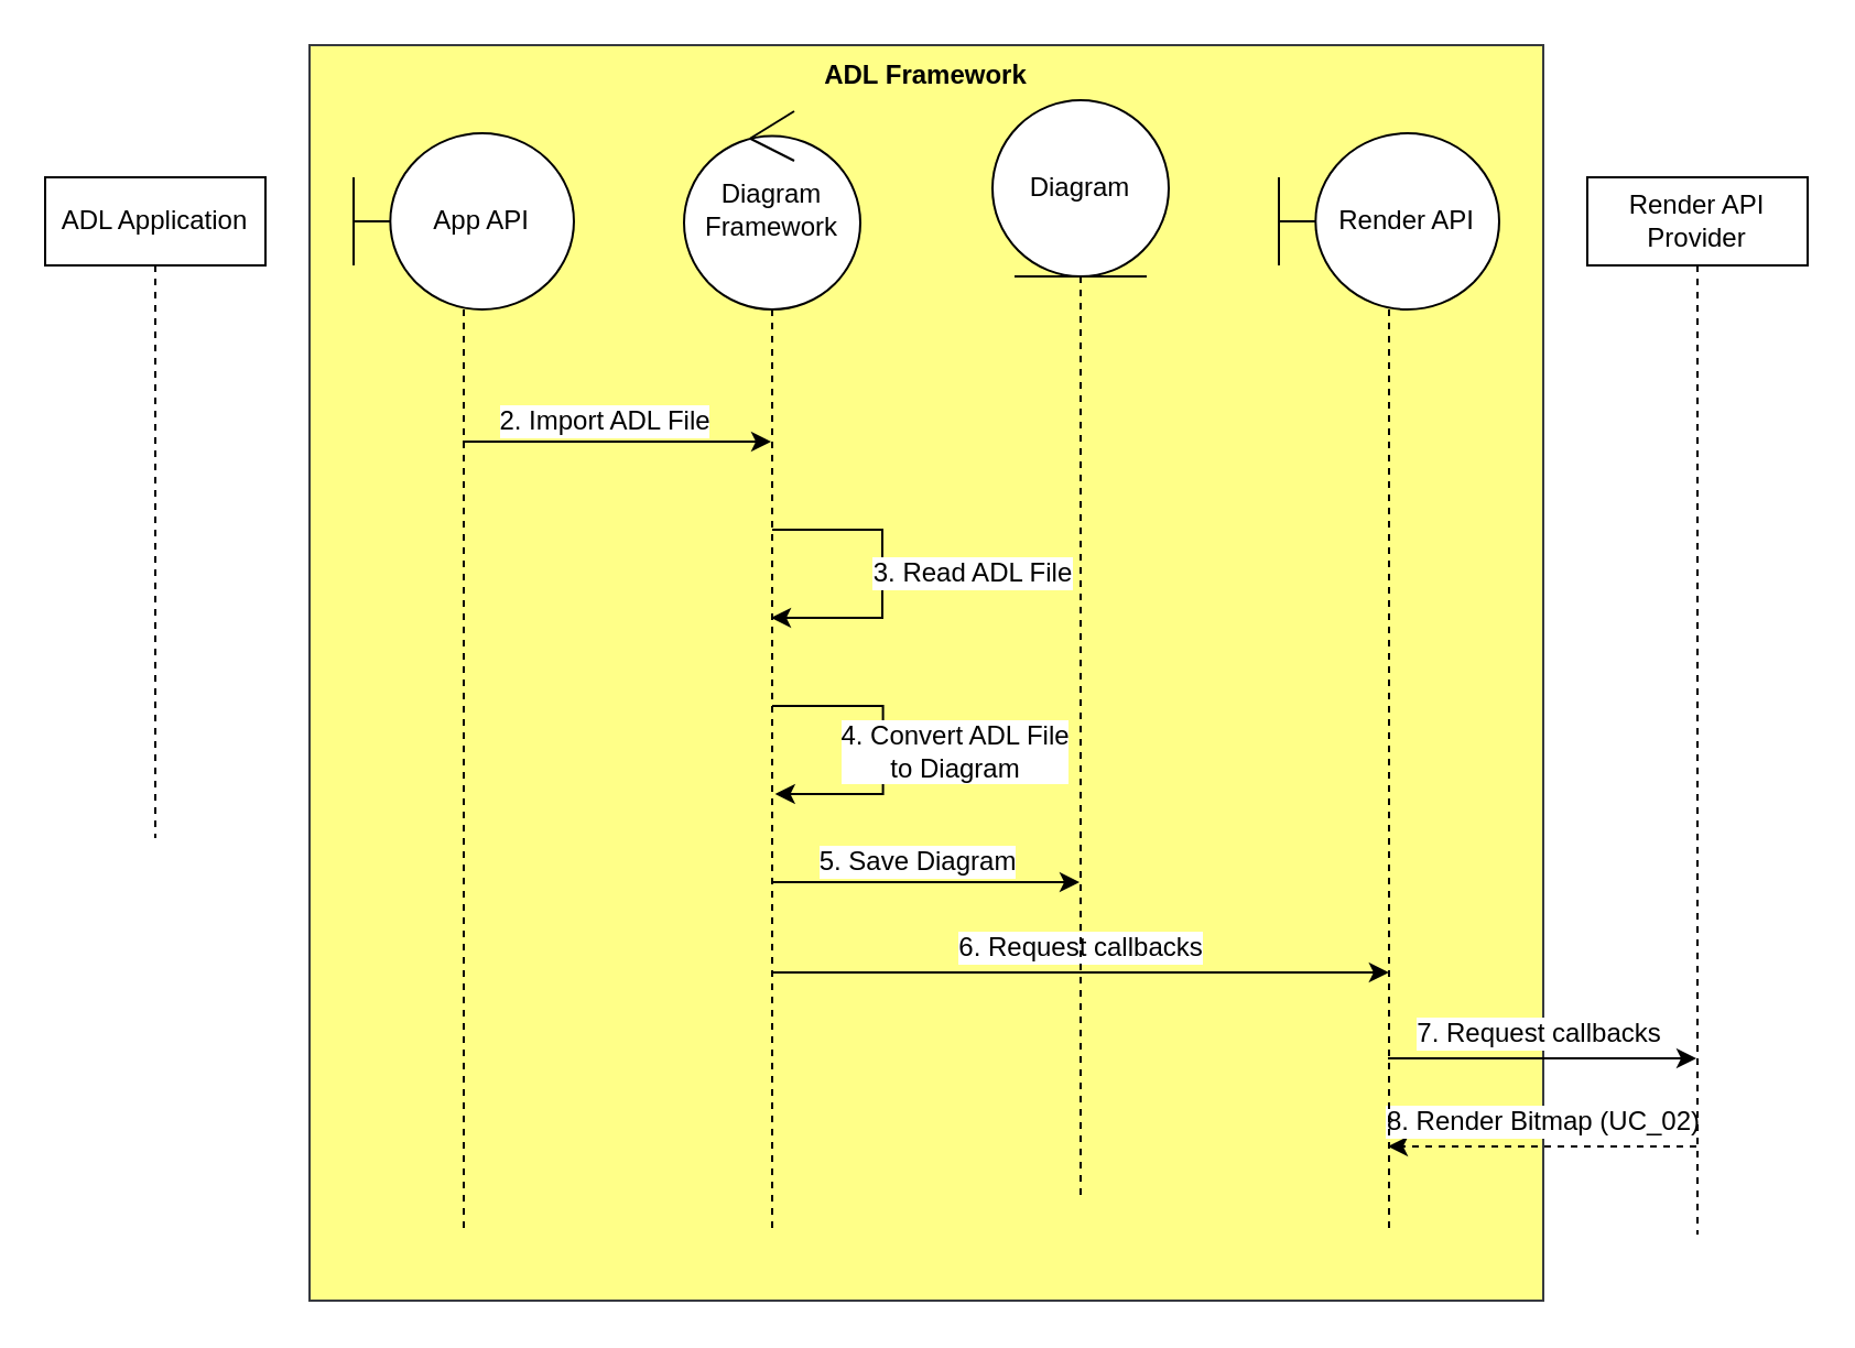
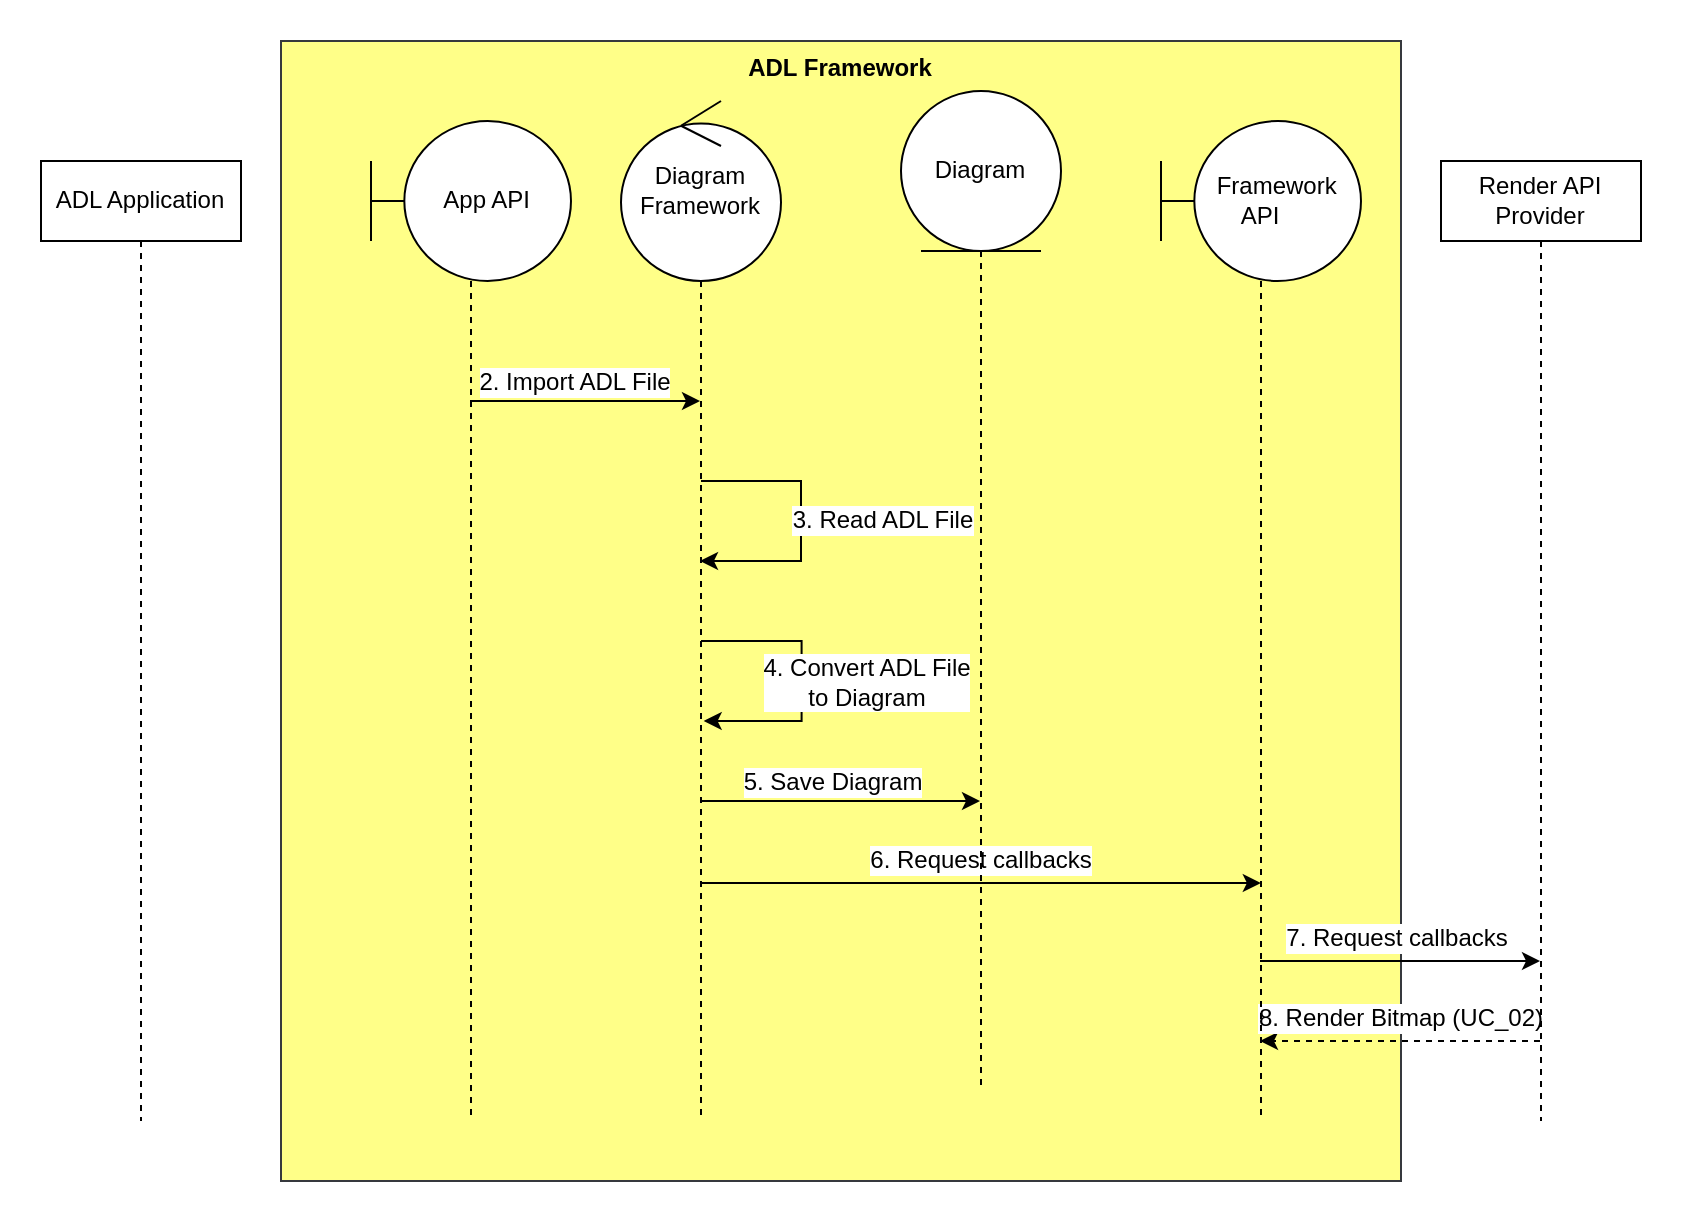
  <mxCell id="0" />
  <mxCell id="1" parent="0" />
  <mxCell id="2" value="ADL Framework" style="rounded=0;whiteSpace=wrap;html=1;strokeColor=#36393d;align=center;verticalAlign=top;fontFamily=Helvetica;fontSize=12;fillColor=#ffff88;fontStyle=1" vertex="1" parent="1"><mxGeometry x="140" y="20" width="560" height="570" as="geometry" /></mxCell>
- <mxCell id="3" value="ADL Application" style="shape=umlLifeline;perimeter=lifelinePerimeter;whiteSpace=wrap;html=1;container=1;dropTarget=0;collapsible=0;recursiveResize=0;outlineConnect=0;portConstraint=eastwest;newEdgeStyle={&quot;curved&quot;:0,&quot;rounded&quot;:0};" vertex="1" parent="1"><mxGeometry x="20" y="80" width="100" height="300" as="geometry" /></mxCell>
+ <mxCell id="3" value="ADL Application" style="shape=umlLifeline;perimeter=lifelinePerimeter;whiteSpace=wrap;html=1;container=1;dropTarget=0;collapsible=0;recursiveResize=0;outlineConnect=0;portConstraint=eastwest;newEdgeStyle={&quot;curved&quot;:0,&quot;rounded&quot;:0};" vertex="1" parent="1"><mxGeometry x="20" y="80" width="100" height="480" as="geometry" /></mxCell>
  <mxCell id="4" style="rounded=0;orthogonalLoop=1;jettySize=auto;html=1;fontFamily=Helvetica;fontSize=12;fontColor=default;" edge="1" parent="1" source="6" target="10"><mxGeometry relative="1" as="geometry"><Array as="points"><mxPoint x="280" y="200" /></Array></mxGeometry></mxCell>
  <mxCell id="5" value="2. Import ADL File" style="edgeLabel;html=1;align=center;verticalAlign=middle;resizable=0;points=[];fontSize=12;fontFamily=Helvetica;fontColor=default;" vertex="1" connectable="0" parent="4"><mxGeometry x="-0.089" y="-1" relative="1" as="geometry"><mxPoint y="-11" as="offset" /></mxGeometry></mxCell>
- <mxCell id="6" value="&amp;nbsp; &amp;nbsp; &amp;nbsp;App API" style="shape=umlLifeline;perimeter=lifelinePerimeter;whiteSpace=wrap;html=1;container=1;dropTarget=0;collapsible=0;recursiveResize=0;outlineConnect=0;portConstraint=eastwest;newEdgeStyle={&quot;curved&quot;:0,&quot;rounded&quot;:0};participant=umlBoundary;size=80;" vertex="1" parent="1"><mxGeometry x="160" y="60" width="100" height="500" as="geometry" /></mxCell>
+ <mxCell id="6" value="&amp;nbsp; &amp;nbsp; &amp;nbsp;App API" style="shape=umlLifeline;perimeter=lifelinePerimeter;whiteSpace=wrap;html=1;container=1;dropTarget=0;collapsible=0;recursiveResize=0;outlineConnect=0;portConstraint=eastwest;newEdgeStyle={&quot;curved&quot;:0,&quot;rounded&quot;:0};participant=umlBoundary;size=80;" vertex="1" parent="1"><mxGeometry x="185" y="60" width="100" height="500" as="geometry" /></mxCell>
  <mxCell id="7" style="rounded=0;orthogonalLoop=1;jettySize=auto;html=1;fontFamily=Helvetica;fontSize=12;fontColor=default;" edge="1" parent="1" source="10" target="11"><mxGeometry relative="1" as="geometry"><Array as="points"><mxPoint x="410" y="400" /></Array></mxGeometry></mxCell>
  <mxCell id="8" value="5. Save Diagram" style="edgeLabel;html=1;align=center;verticalAlign=middle;resizable=0;points=[];fontSize=12;fontFamily=Helvetica;fontColor=default;" vertex="1" connectable="0" parent="7"><mxGeometry x="-0.064" y="3" relative="1" as="geometry"><mxPoint y="-7" as="offset" /></mxGeometry></mxCell>
  <mxCell id="9" value="6. Request callbacks" style="rounded=0;orthogonalLoop=1;jettySize=auto;html=1;fontFamily=Helvetica;fontSize=12;fontColor=default;" edge="1" parent="1"><mxGeometry y="11" relative="1" as="geometry"><mxPoint x="350.087" y="441" as="sourcePoint" /><mxPoint x="629.92" y="441" as="targetPoint" /><mxPoint as="offset" /></mxGeometry></mxCell>
  <mxCell id="10" value="Diagram Framework" style="shape=umlLifeline;perimeter=lifelinePerimeter;whiteSpace=wrap;html=1;container=1;dropTarget=0;collapsible=0;recursiveResize=0;outlineConnect=0;portConstraint=eastwest;newEdgeStyle={&quot;curved&quot;:0,&quot;rounded&quot;:0};participant=umlControl;strokeColor=default;align=center;verticalAlign=middle;fontFamily=Helvetica;fontSize=12;fontColor=default;fillColor=default;size=90;" vertex="1" parent="1"><mxGeometry x="310" y="50" width="80" height="510" as="geometry" /></mxCell>
  <mxCell id="11" value="Diagram" style="shape=umlLifeline;perimeter=lifelinePerimeter;whiteSpace=wrap;html=1;container=1;dropTarget=0;collapsible=0;recursiveResize=0;outlineConnect=0;portConstraint=eastwest;newEdgeStyle={&quot;curved&quot;:0,&quot;rounded&quot;:0};participant=umlEntity;strokeColor=default;align=center;verticalAlign=middle;fontFamily=Helvetica;fontSize=12;fontColor=default;fillColor=default;size=80;" vertex="1" parent="1"><mxGeometry x="450" y="45" width="80" height="500" as="geometry" /></mxCell>
  <mxCell id="12" style="edgeStyle=none;rounded=0;orthogonalLoop=1;jettySize=auto;html=1;curved=0;fontFamily=Helvetica;fontSize=12;fontColor=default;dashed=1;" edge="1" parent="1" source="14" target="17"><mxGeometry relative="1" as="geometry"><Array as="points"><mxPoint x="690" y="520" /></Array></mxGeometry></mxCell>
  <mxCell id="13" value="8. Render Bitmap (UC_02)" style="edgeLabel;html=1;align=center;verticalAlign=middle;resizable=0;points=[];fontSize=12;fontFamily=Helvetica;fontColor=default;" vertex="1" connectable="0" parent="12"><mxGeometry x="0.216" y="-3" relative="1" as="geometry"><mxPoint x="15" y="-9" as="offset" /></mxGeometry></mxCell>
  <mxCell id="14" value="Render API Provider" style="shape=umlLifeline;perimeter=lifelinePerimeter;whiteSpace=wrap;html=1;container=1;dropTarget=0;collapsible=0;recursiveResize=0;outlineConnect=0;portConstraint=eastwest;newEdgeStyle={&quot;curved&quot;:0,&quot;rounded&quot;:0};" vertex="1" parent="1"><mxGeometry x="720" y="80" width="100" height="480" as="geometry" /></mxCell>
  <mxCell id="15" style="edgeStyle=none;rounded=0;orthogonalLoop=1;jettySize=auto;html=1;curved=0;fontFamily=Helvetica;fontSize=12;fontColor=default;" edge="1" parent="1" source="17" target="14"><mxGeometry relative="1" as="geometry"><Array as="points"><mxPoint x="700" y="480" /></Array></mxGeometry></mxCell>
  <mxCell id="16" value="7. Request callbacks" style="edgeLabel;html=1;align=center;verticalAlign=middle;resizable=0;points=[];fontSize=12;fontFamily=Helvetica;fontColor=default;" vertex="1" connectable="0" parent="15"><mxGeometry x="-0.073" y="5" relative="1" as="geometry"><mxPoint x="3" y="-7" as="offset" /></mxGeometry></mxCell>
- <mxCell id="17" value="&amp;nbsp; &amp;nbsp; &amp;nbsp;Render API" style="shape=umlLifeline;perimeter=lifelinePerimeter;whiteSpace=wrap;html=1;container=1;dropTarget=0;collapsible=0;recursiveResize=0;outlineConnect=0;portConstraint=eastwest;newEdgeStyle={&quot;curved&quot;:0,&quot;rounded&quot;:0};participant=umlBoundary;size=80;" vertex="1" parent="1"><mxGeometry x="580" y="60" width="100" height="500" as="geometry" /></mxCell>
+ <mxCell id="17" value="&amp;nbsp; &amp;nbsp; &amp;nbsp;Framework API" style="shape=umlLifeline;perimeter=lifelinePerimeter;whiteSpace=wrap;html=1;container=1;dropTarget=0;collapsible=0;recursiveResize=0;outlineConnect=0;portConstraint=eastwest;newEdgeStyle={&quot;curved&quot;:0,&quot;rounded&quot;:0};participant=umlBoundary;size=80;" vertex="1" parent="1"><mxGeometry x="580" y="60" width="100" height="500" as="geometry" /></mxCell>
  <mxCell id="18" value="" style="endArrow=classic;html=1;rounded=0;fontFamily=Helvetica;fontSize=12;fontColor=default;edgeStyle=orthogonalEdgeStyle;" edge="1" parent="1" target="10"><mxGeometry width="50" height="50" relative="1" as="geometry"><mxPoint x="350" y="240" as="sourcePoint" /><mxPoint x="400" y="300" as="targetPoint" /><Array as="points"><mxPoint x="400" y="240" /><mxPoint x="400" y="280" /></Array></mxGeometry></mxCell>
  <mxCell id="19" value="3. Read ADL File" style="edgeLabel;html=1;align=center;verticalAlign=middle;resizable=0;points=[];fontSize=12;fontFamily=Helvetica;fontColor=default;" vertex="1" connectable="0" parent="18"><mxGeometry x="-0.014" y="-2" relative="1" as="geometry"><mxPoint x="42" as="offset" /></mxGeometry></mxCell>
  <mxCell id="20" value="" style="endArrow=classic;html=1;rounded=0;fontFamily=Helvetica;fontSize=12;fontColor=default;edgeStyle=orthogonalEdgeStyle;" edge="1" parent="1"><mxGeometry width="50" height="50" relative="1" as="geometry"><mxPoint x="349.997" y="320" as="sourcePoint" /><mxPoint x="351.33" y="360" as="targetPoint" /><Array as="points"><mxPoint x="400.33" y="320" /><mxPoint x="400.33" y="360" /></Array></mxGeometry></mxCell>
  <mxCell id="21" value="4. Convert ADL File&lt;br&gt;to Diagram" style="edgeLabel;html=1;align=center;verticalAlign=middle;resizable=0;points=[];fontSize=12;fontFamily=Helvetica;fontColor=default;" vertex="1" connectable="0" parent="20"><mxGeometry x="-0.014" y="-2" relative="1" as="geometry"><mxPoint x="34" y="2" as="offset" /></mxGeometry></mxCell>
